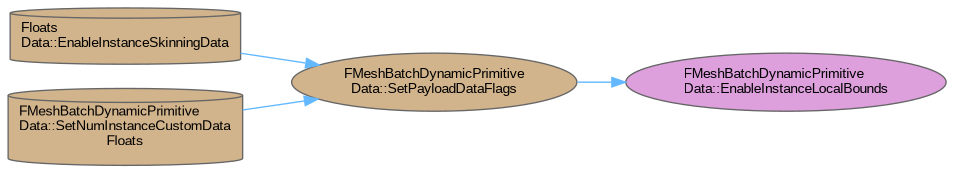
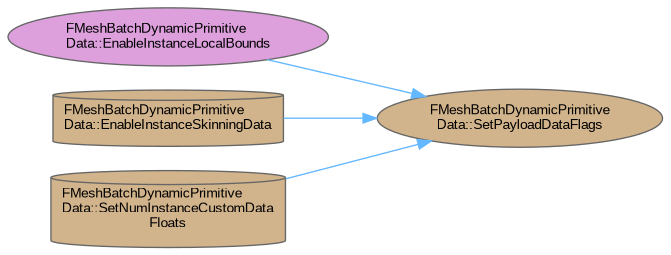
  digraph {
    fontname="Liberation Sans"
    rankdir=RL
    node [color=grey40 fillcolor=tan fontname="Liberation Sans" fontsize=10 shape=ellipse style=filled]
    edge [color=steelblue1 dir=back fontname="Liberation Sans" fontsize=10 labelfontname=Helvetica labelfontsize=10 style=solid]
    n1 [color=gray40 fontcolor=black height=0.2 label="FMeshBatchDynamicPrimitive\lData::SetPayloadDataFlags" width=0.4]
    n2 [fillcolor=plum height=0.2 label="FMeshBatchDynamicPrimitive\lData::EnableInstanceLocalBounds" width=0.4]
-   n3 [height=0.2 label="Floats\lData::EnableInstanceSkinningData" shape=cylinder width=0.4]
+   n3 [height=0.2 label="FMeshBatchDynamicPrimitive\lData::EnableInstanceSkinningData" shape=cylinder width=0.4]
    n4 [height=0.2 label="FMeshBatchDynamicPrimitive\lData::SetNumInstanceCustomData\lFloats" shape=cylinder width=0.4]
-   n2 -> n1
+   n1 -> n2
    n1 -> n3
    n1 -> n4
  }
